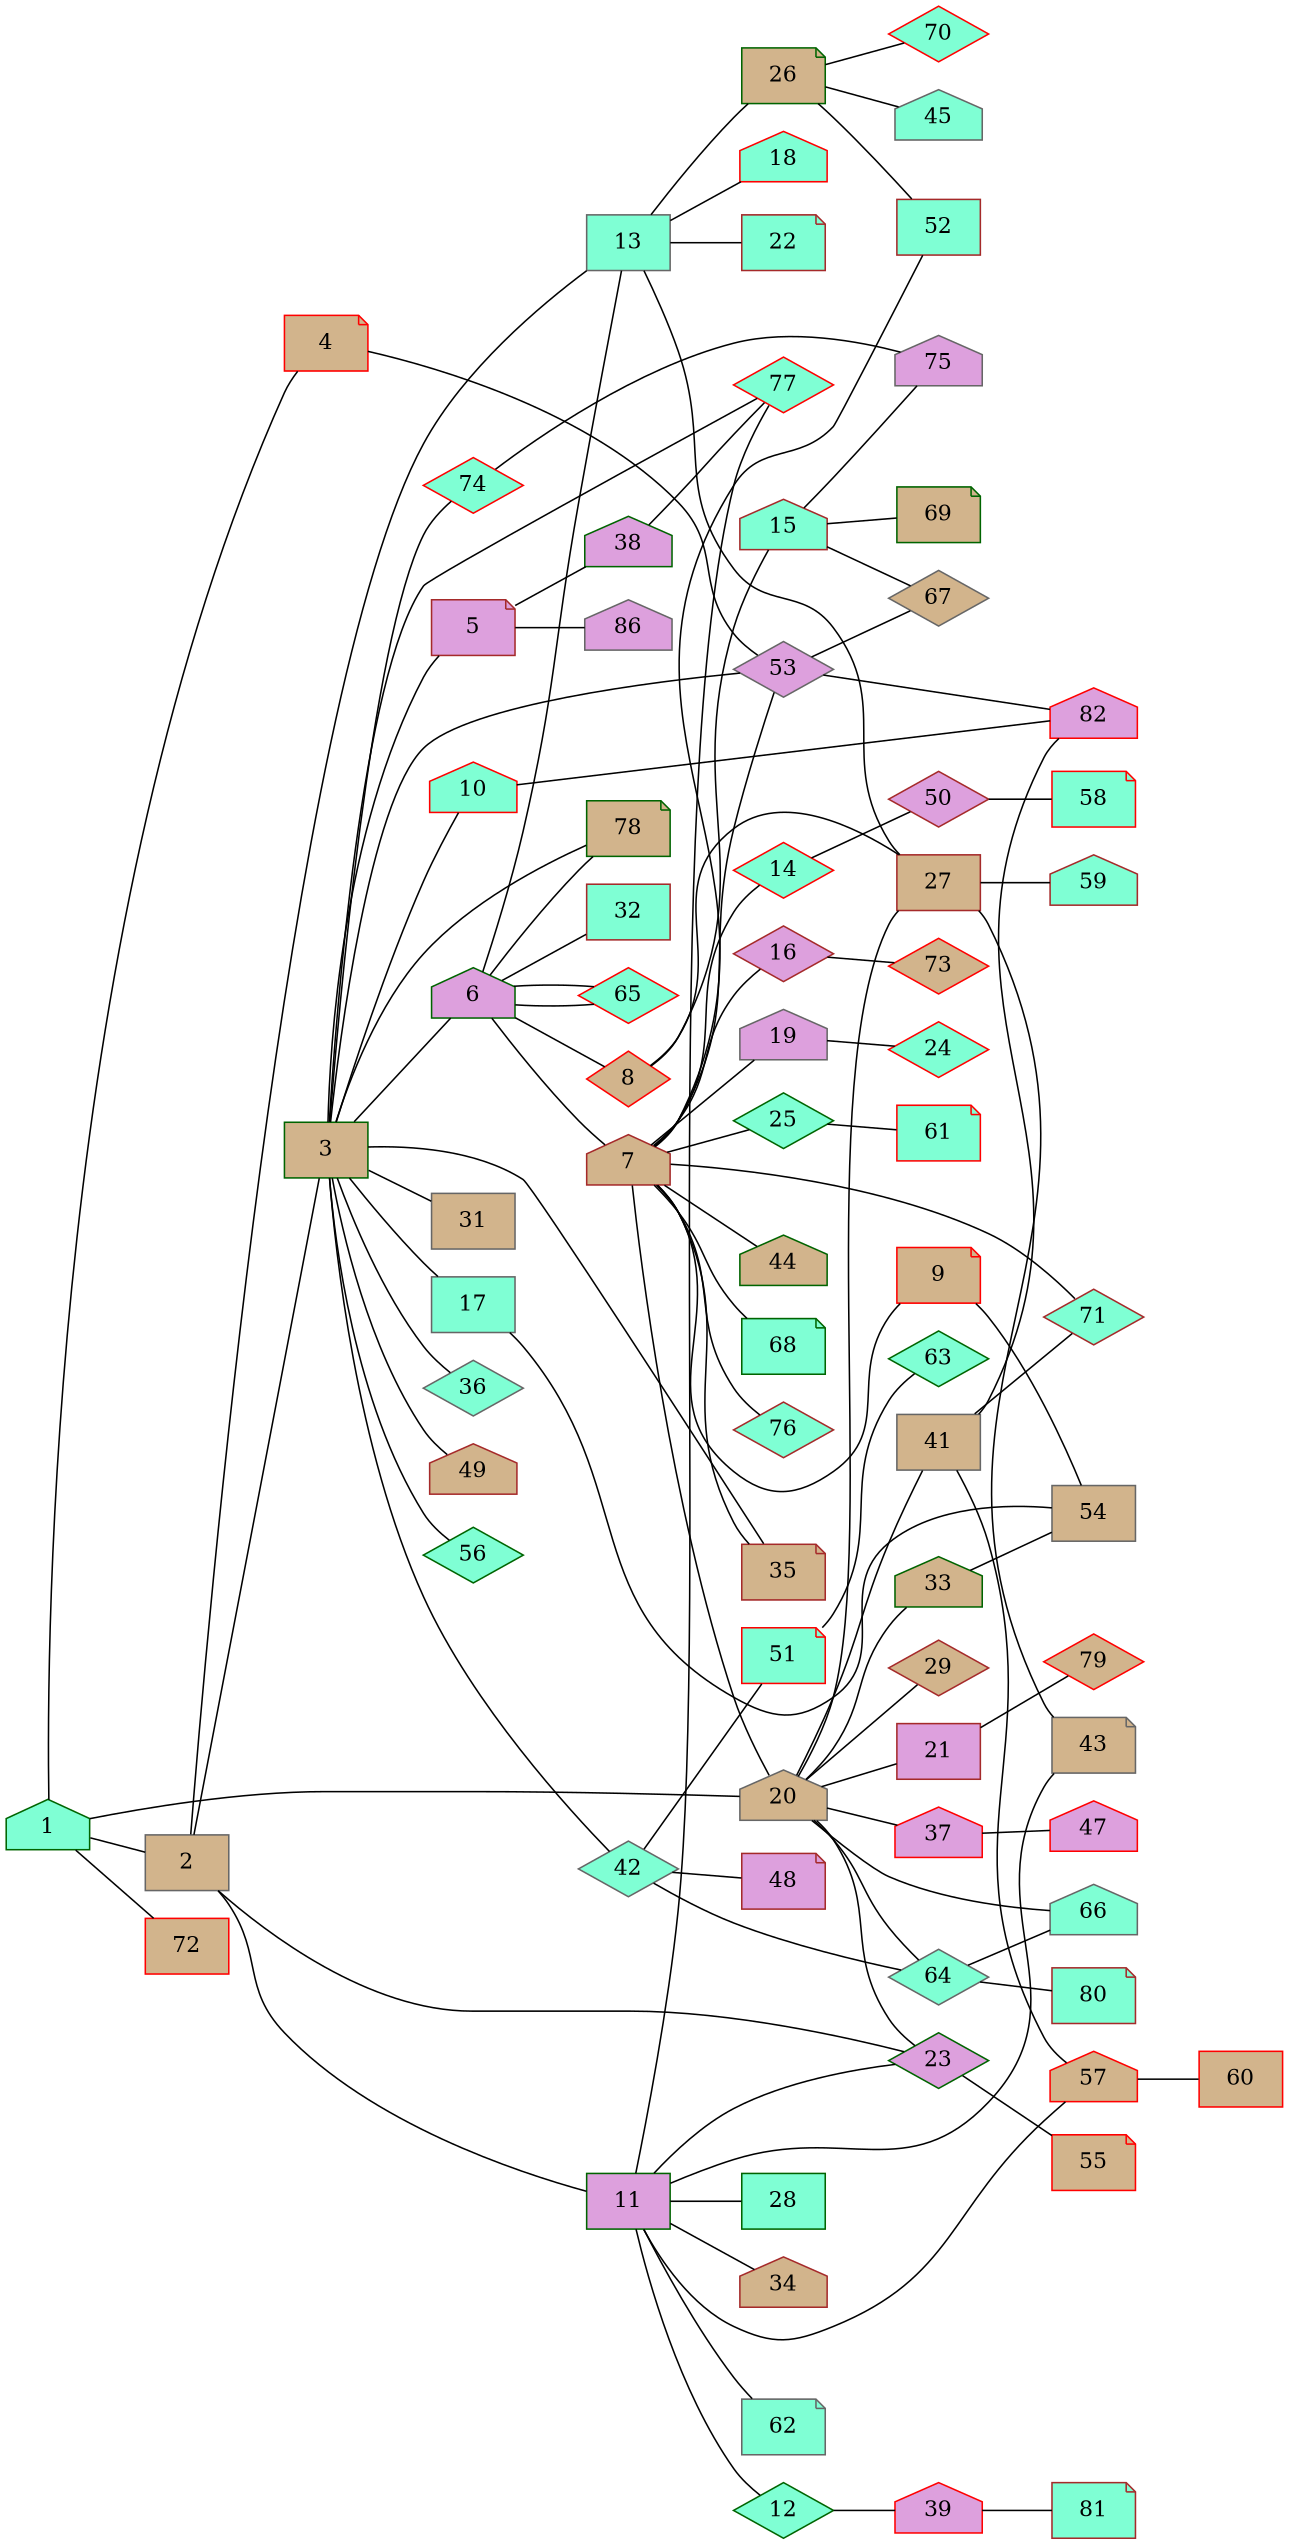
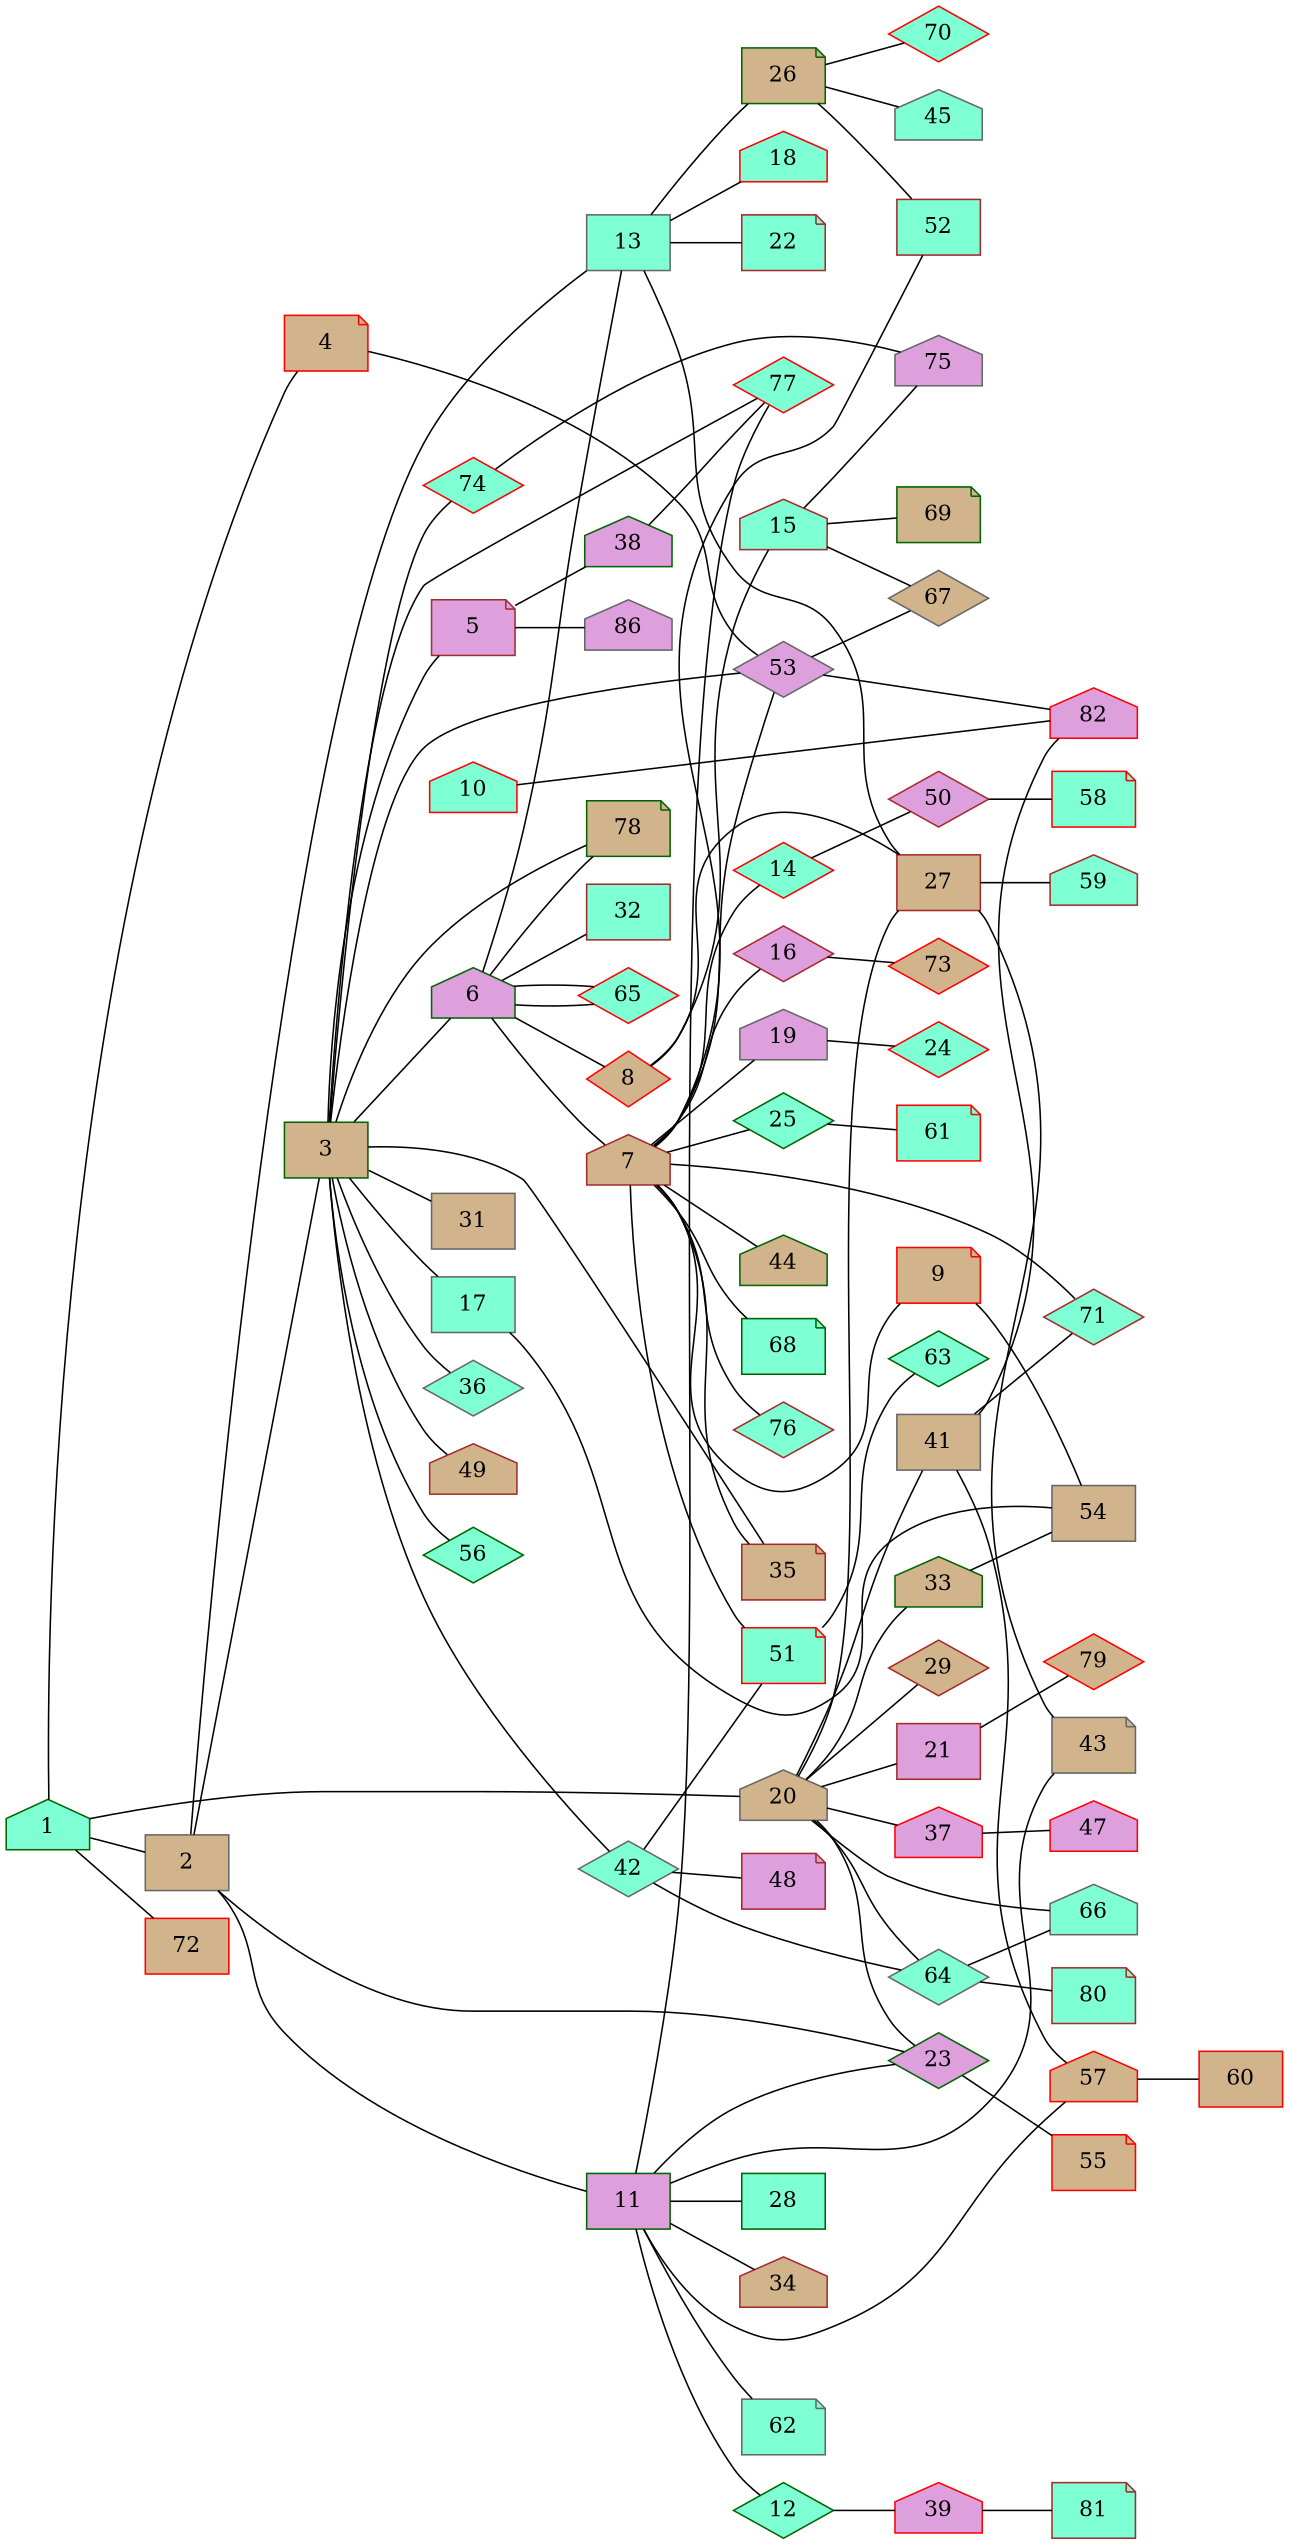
  graph {
    rankdir=LR
    node [color=red fillcolor=aquamarine shape=diamond style=filled]
    1 [color=darkgreen shape=house]
    2 [color=gray40 fillcolor=tan shape=box]
    4 [fillcolor=tan shape=note]
    20 [color=gray40 fillcolor=tan shape=house]
    72 [fillcolor=tan shape=box]
    3 [color=darkgreen fillcolor=tan shape=box]
    11 [color=darkgreen fillcolor=plum shape=box]
    13 [color=gray40 shape=box]
    23 [color=darkgreen fillcolor=plum]
    53 [color=gray40 fillcolor=plum]
    27 [color=brown fillcolor=tan shape=box]
    21 [color=brown fillcolor=plum shape=box]
    29 [color=brown fillcolor=tan]
    33 [color=darkgreen fillcolor=tan shape=house]
    37 [fillcolor=plum shape=house]
    41 [color=gray40 fillcolor=tan shape=box]
    64 [color=gray40]
    66 [color=gray40 shape=house]
    5 [color=brown fillcolor=plum shape=note]
    6 [color=darkgreen fillcolor=plum shape=house]
    10 [shape=house]
    17 [color=gray40 shape=box]
    31 [color=gray40 fillcolor=tan shape=box]
    35 [color=brown fillcolor=tan shape=note]
    36 [color=gray40]
    42 [color=gray40]
    49 [color=brown fillcolor=tan shape=house]
    56 [color=darkgreen]
    74
    77
    78 [color=darkgreen fillcolor=tan shape=note]
    12 [color=darkgreen]
    28 [color=darkgreen shape=box]
    34 [color=brown fillcolor=tan shape=house]
    43 [color=gray40 fillcolor=tan shape=note]
    57 [fillcolor=tan shape=house]
    62 [color=gray40 shape=note]
    18 [shape=house]
    22 [color=brown shape=note]
    26 [color=darkgreen fillcolor=tan shape=note]
    55 [fillcolor=tan shape=note]
    38 [color=darkgreen fillcolor=plum shape=house]
    n43 [color=gray40 fillcolor=plum label=86 shape=house]
    7 [color=brown fillcolor=tan shape=house]
    8 [fillcolor=tan]
    32 [color=brown shape=box]
    65
    82 [fillcolor=plum shape=house]
    54 [color=gray40 fillcolor=tan shape=box]
    48 [color=brown fillcolor=plum shape=note]
    51 [shape=note]
    67 [color=gray40 fillcolor=tan]
    75 [color=gray40 fillcolor=plum shape=house]
    9 [fillcolor=tan shape=note]
    14
    16 [color=brown fillcolor=plum]
    19 [color=gray40 fillcolor=plum shape=house]
    25 [color=darkgreen]
    44 [color=darkgreen fillcolor=tan shape=house]
    52 [color=brown shape=box]
    68 [color=darkgreen shape=note]
    71 [color=brown]
    76 [color=brown]
    15 [color=brown shape=house]
    50 [color=brown fillcolor=plum]
    73 [fillcolor=tan]
    24
    61 [shape=note]
    69 [color=darkgreen fillcolor=tan shape=note]
    59 [color=brown shape=house]
    39 [fillcolor=plum shape=house]
    60 [fillcolor=tan shape=box]
    81 [color=brown shape=note]
    45 [color=gray40 shape=house]
    70
    58 [shape=note]
    79 [fillcolor=tan]
    47 [fillcolor=plum shape=house]
    80 [color=brown shape=note]
    63 [color=darkgreen]
    1 -- 2
    1 -- 4
    1 -- 20
    1 -- 72
    2 -- 3
    2 -- 11
    2 -- 13
    2 -- 23
    4 -- 53
    20 -- 23
    20 -- 27
    20 -- 21
    20 -- 29
    20 -- 33
    20 -- 37
    20 -- 41
    20 -- 64
    20 -- 66
    3 -- 53
    3 -- 5
    3 -- 6
-   3 -- 10
    3 -- 17
    3 -- 31
    3 -- 35
    3 -- 36
    3 -- 42
    3 -- 49
    3 -- 56
    3 -- 74
    3 -- 77
    3 -- 78
    11 -- 23
    11 -- 77
    11 -- 12
    11 -- 28
    11 -- 34
    11 -- 43
    11 -- 57
    11 -- 62
    13 -- 27
    13 -- 18
    13 -- 22
    13 -- 26
    23 -- 55
    53 -- 82
    53 -- 67
    27 -- 43
    27 -- 59
    21 -- 79
    33 -- 54
    37 -- 47
    41 -- 57
    41 -- 82
    41 -- 71
    64 -- 66
    64 -- 80
    5 -- 38
    5 -- n43
    6 -- 13
    6 -- 78
    6 -- 7
    6 -- 8
    6 -- 32
    6 -- 65
    6 -- 65
    10 -- 82
    17 -- 54
    42 -- 64
    42 -- 48
    42 -- 51
    74 -- 75
    12 -- 39
    57 -- 60
    26 -- 52
    26 -- 45
    26 -- 70
    38 -- 77
-   7 -- 20
+   7 -- 51
    7 -- 53
    7 -- 35
    7 -- 9
    7 -- 14
    7 -- 16
    7 -- 19
    7 -- 25
    7 -- 44
    7 -- 52
    7 -- 68
    7 -- 71
    7 -- 76
    8 -- 27
    8 -- 15
    51 -- 63
    9 -- 54
    14 -- 50
    16 -- 73
    19 -- 24
    25 -- 61
    15 -- 67
    15 -- 75
    15 -- 69
    50 -- 58
    39 -- 81
  }
